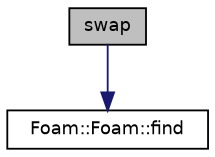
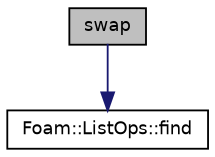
  digraph {
    rankdir=TB
    node [color=black fontname=Helvetica fontsize=10 shape=record]
    n1 [fillcolor=grey75 fontcolor=black height=0.2 label=swap style=filled width=0.4]
-   n2 [height=0.2 label="Foam::Foam::find" width=0.4]
+   n2 [height=0.2 label="Foam::ListOps::find" width=0.4]
    n1 -> n2 [color=midnightblue fontname=Helvetica fontsize=10 labelfontname=Helvetica labelfontsize=10 style=solid]
  }
